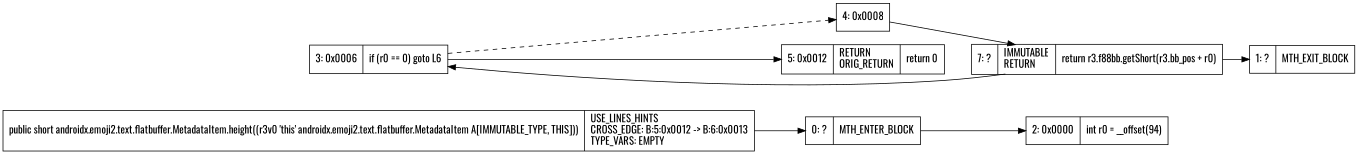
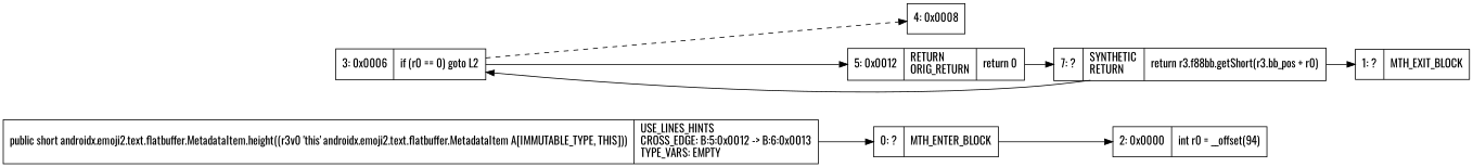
  digraph {
    fontname=Oswald
    rankdir=LR
    node [fontname=Oswald shape=record]
    edge [fontname=Oswald]
    n1 [label="{0\:\ ?|MTH_ENTER_BLOCK\l}"]
    n2 [label="{2\:\ 0x0000|int r0 = __offset(94)\l}"]
-   n3 [label="{3\:\ 0x0006|if (r0 == 0) goto L6\l}"]
+   n3 [label="{3\:\ 0x0006|if (r0 == 0) goto L2\l}"]
    n4 [label="{4\:\ 0x0008}"]
    n5 [label="{5\:\ 0x0012|RETURN\lORIG_RETURN\l|return 0\l}"]
-   n6 [label="{7\:\ ?|IMMUTABLE\lRETURN\l|return r3.f88bb.getShort(r3.bb_pos + r0)\l}"]
+   n6 [label="{7\:\ ?|SYNTHETIC\lRETURN\l|return r3.f88bb.getShort(r3.bb_pos + r0)\l}"]
    n7 [label="{1\:\ ?|MTH_EXIT_BLOCK\l}"]
    n8 [label="{public short androidx.emoji2.text.flatbuffer.MetadataItem.height((r3v0 'this' androidx.emoji2.text.flatbuffer.MetadataItem A[IMMUTABLE_TYPE, THIS]))  | USE_LINES_HINTS\lCROSS_EDGE: B:5:0x0012 \-\> B:6:0x0013\lTYPE_VARS: EMPTY\l}"]
    n1 -> n2
    n3 -> n4 [style=dashed]
    n3 -> n5
-   n4 -> n6
+   n5 -> n6
    n6 -> n3
    n6 -> n7
    n8 -> n1
  }
